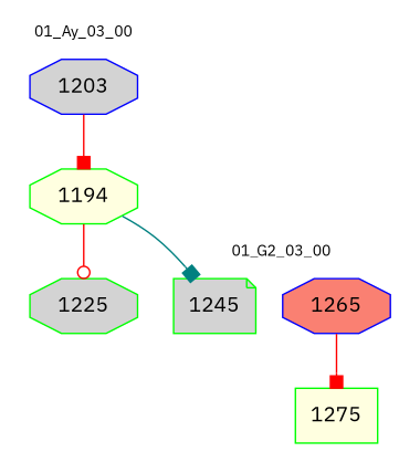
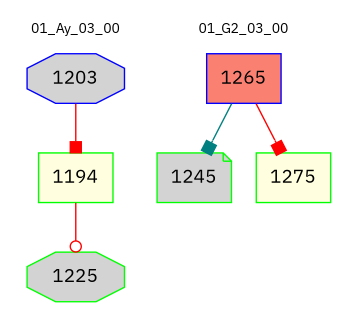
  digraph {
    fontname="IBM Plex Sans"
    node [color=green fillcolor=lightgrey fontname="IBM Plex Sans" shape=octagon style=filled]
    edge [arrowhead=box color=red fontname="IBM Plex Sans"]
    n1 [color=blue label=1203]
-   n2 [fillcolor=lightyellow label=1194]
+   n2 [fillcolor=lightyellow label=1194 shape=box]
    n3 [label=1225]
-   n4 [color=blue fillcolor=salmon label=1265]
+   n4 [color=blue fillcolor=salmon label=1265 shape=box]
    n5 [label=1245 shape=note]
    n6 [fillcolor=lightyellow label=1275 shape=box]
    subgraph cluster_1 {
      color=white
      fontsize=10
      label="01_Ay_03_00"
      n1
      n2
      n3
    }
    subgraph cluster_2 {
      color=white
      fontsize=10
      label="01_G2_03_00"
      n4
      n5
      n6
    }
    n1 -> n2
    n2 -> n3 [arrowhead=odot]
-   n2 -> n5 [color=teal]
+   n4 -> n5 [color=teal]
    n4 -> n6
  }
